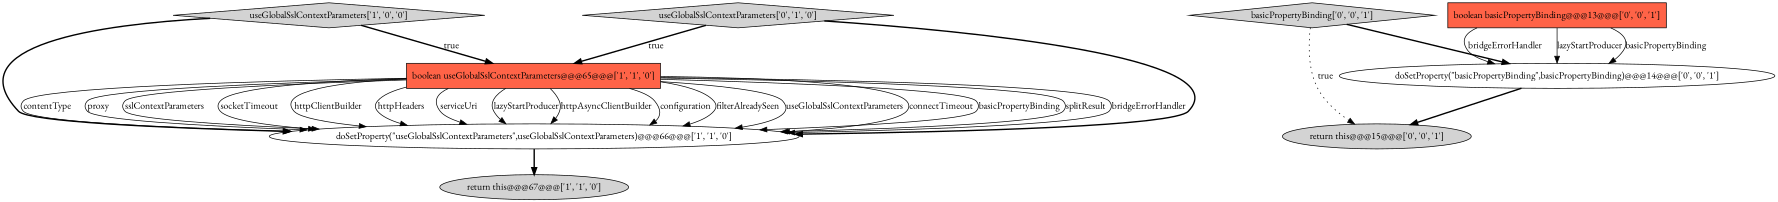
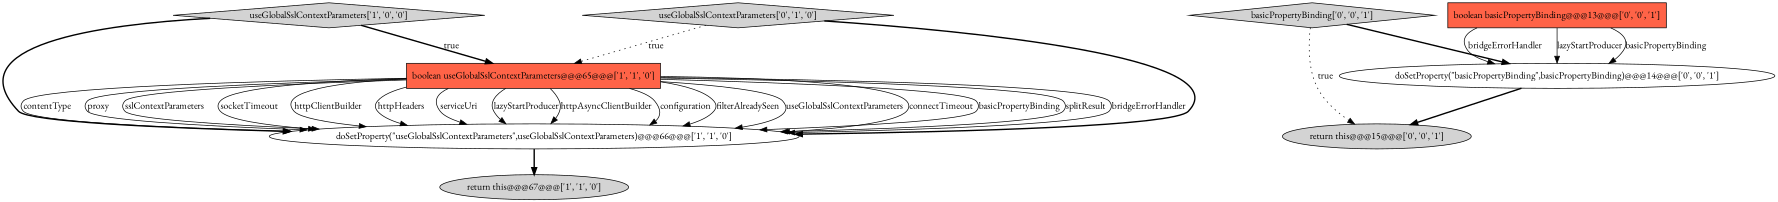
  digraph {
    fontname="EB Garamond"
    node [fillcolor=lightgray fontname="EB Garamond" shape=ellipse style=filled]
    edge [fontname="EB Garamond" style=solid]
    n1 [label="useGlobalSslContextParameters['1', '0', '0']" shape=diamond]
    n2 [fillcolor=white label="doSetProperty(\"useGlobalSslContextParameters\",useGlobalSslContextParameters)@@@66@@@['1', '1', '0']"]
    n3 [fillcolor=tomato label="boolean useGlobalSslContextParameters@@@65@@@['1', '1', '0']" shape=box]
    n4 [label="return this@@@67@@@['1', '1', '0']"]
    n5 [label="useGlobalSslContextParameters['0', '1', '0']" shape=diamond]
    n6 [fillcolor=white label="doSetProperty(\"basicPropertyBinding\",basicPropertyBinding)@@@14@@@['0', '0', '1']"]
    n7 [label="return this@@@15@@@['0', '0', '1']"]
    n8 [label="basicPropertyBinding['0', '0', '1']" shape=diamond]
    n9 [fillcolor=tomato label="boolean basicPropertyBinding@@@13@@@['0', '0', '1']" shape=box]
    n1 -> n2 [style=bold]
    n1 -> n3 [label=true style=bold]
    n2 -> n4 [style=bold]
    n3 -> n2 [label=contentType]
    n3 -> n2 [label=proxy]
    n3 -> n2 [label=sslContextParameters]
    n3 -> n2 [label=socketTimeout]
    n3 -> n2 [label=httpClientBuilder]
    n3 -> n2 [label=httpHeaders]
    n3 -> n2 [label=serviceUri]
    n3 -> n2 [label=lazyStartProducer]
    n3 -> n2 [label=httpAsyncClientBuilder]
    n3 -> n2 [label=configuration]
    n3 -> n2 [label=filterAlreadySeen]
    n3 -> n2 [label=useGlobalSslContextParameters]
    n3 -> n2 [label=connectTimeout]
    n3 -> n2 [label=basicPropertyBinding]
    n3 -> n2 [label=splitResult]
    n3 -> n2 [label=bridgeErrorHandler]
    n5 -> n2 [style=bold]
-   n5 -> n3 [label=true style=bold]
+   n5 -> n3 [label=true style=dotted]
    n6 -> n7 [style=bold]
    n8 -> n6 [style=bold]
    n8 -> n7 [label=true style=dotted]
    n9 -> n6 [label=bridgeErrorHandler]
    n9 -> n6 [label=lazyStartProducer]
    n9 -> n6 [label=basicPropertyBinding]
  }
